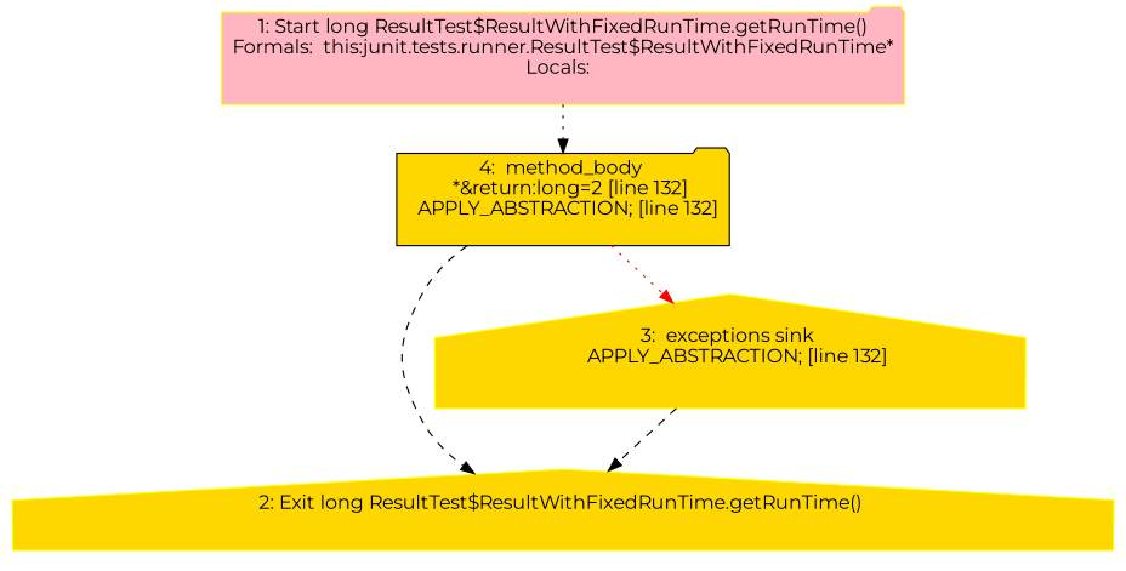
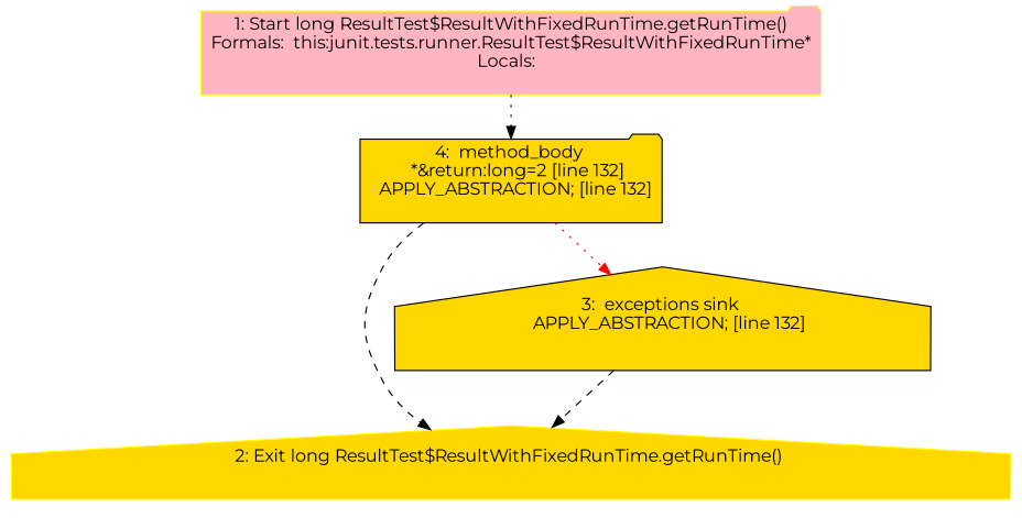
  digraph {
    fontname=Montserrat
    node [style=filled fillcolor=gold shape=folder fontname=Montserrat]
    edge [style=dotted fontname=Montserrat]
    n1 [color=yellow label="1: Start long ResultTest$ResultWithFixedRunTime.getRunTime()\nFormals:  this:junit.tests.runner.ResultTest$ResultWithFixedRunTime*\nLocals:  \n  " fillcolor=lightpink]
    n2 [label="4:  method_body \n   *&return:long=2 [line 132]\n  APPLY_ABSTRACTION; [line 132]\n "]
    n3 [color=yellow label="2: Exit long ResultTest$ResultWithFixedRunTime.getRunTime() \n  " shape=house]
-   n4 [label="3:  exceptions sink \n   APPLY_ABSTRACTION; [line 132]\n " shape=house color=yellow]
+   n4 [label="3:  exceptions sink \n   APPLY_ABSTRACTION; [line 132]\n " shape=house]
    n1 -> n2
    n2 -> n3 [style=dashed]
    n2 -> n4 [color=red]
    n4 -> n3 [style=dashed]
  }
